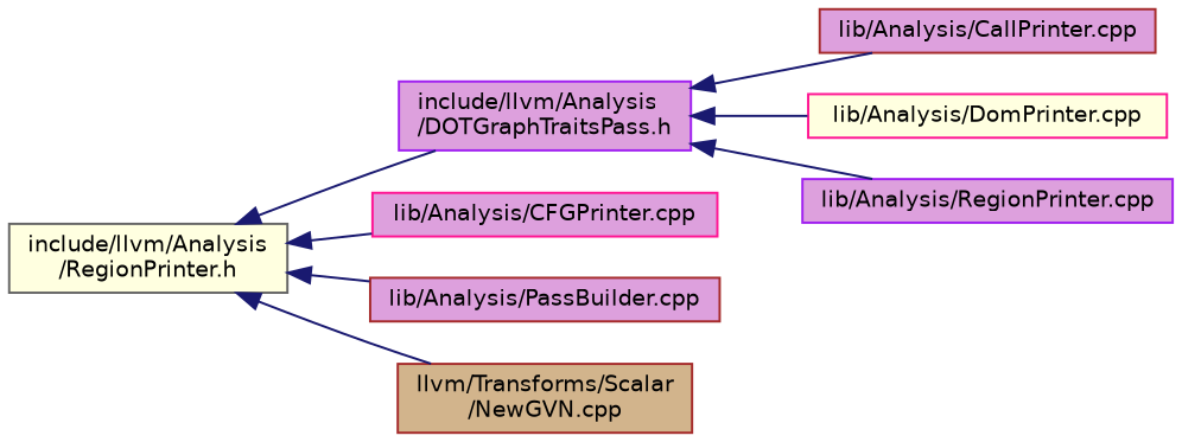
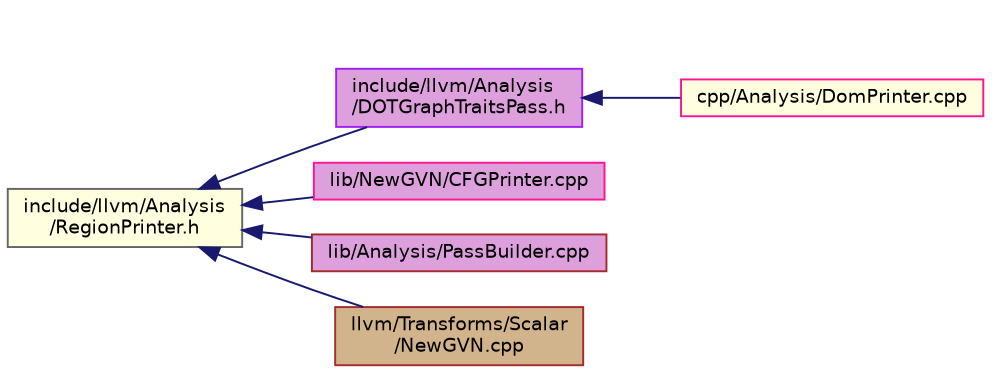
  digraph {
    rankdir=LR
    node [color=brown fillcolor=plum fontname=Helvetica fontsize=10 shape=box style=filled]
    edge [color=midnightblue dir=back fontname=Helvetica fontsize=10 labelfontname=Helvetica labelfontsize=10 style=solid]
    n1 [color=gray40 fillcolor=lightyellow fontcolor=black height=0.2 label="include/llvm/Analysis\l/RegionPrinter.h" width=0.4]
    n2 [color=purple height=0.2 label="include/llvm/Analysis\l/DOTGraphTraitsPass.h" width=0.4]
-   n3 [color=deeppink height=0.2 label="lib/Analysis/CFGPrinter.cpp" width=0.4]
+   n3 [color=deeppink height=0.2 label="lib/NewGVN/CFGPrinter.cpp" width=0.4]
    n4 [height=0.2 label="lib/Analysis/PassBuilder.cpp" width=0.4]
    n5 [fillcolor=tan height=0.2 label="llvm/Transforms/Scalar\l/NewGVN.cpp" width=0.4]
-   n6 [height=0.2 label="lib/Analysis/CallPrinter.cpp" width=0.4]
-   n7 [color=deeppink fillcolor=lightyellow height=0.2 label="lib/Analysis/DomPrinter.cpp" width=0.4]
-   n8 [color=purple height=0.2 label="lib/Analysis/RegionPrinter.cpp" width=0.4]
+   n7 [color=deeppink fillcolor=lightyellow height=0.2 label="cpp/Analysis/DomPrinter.cpp" width=0.4]
    n1 -> n2
    n1 -> n3
    n1 -> n4
    n1 -> n5
-   n2 -> n6
    n2 -> n7
-   n2 -> n8
  }
